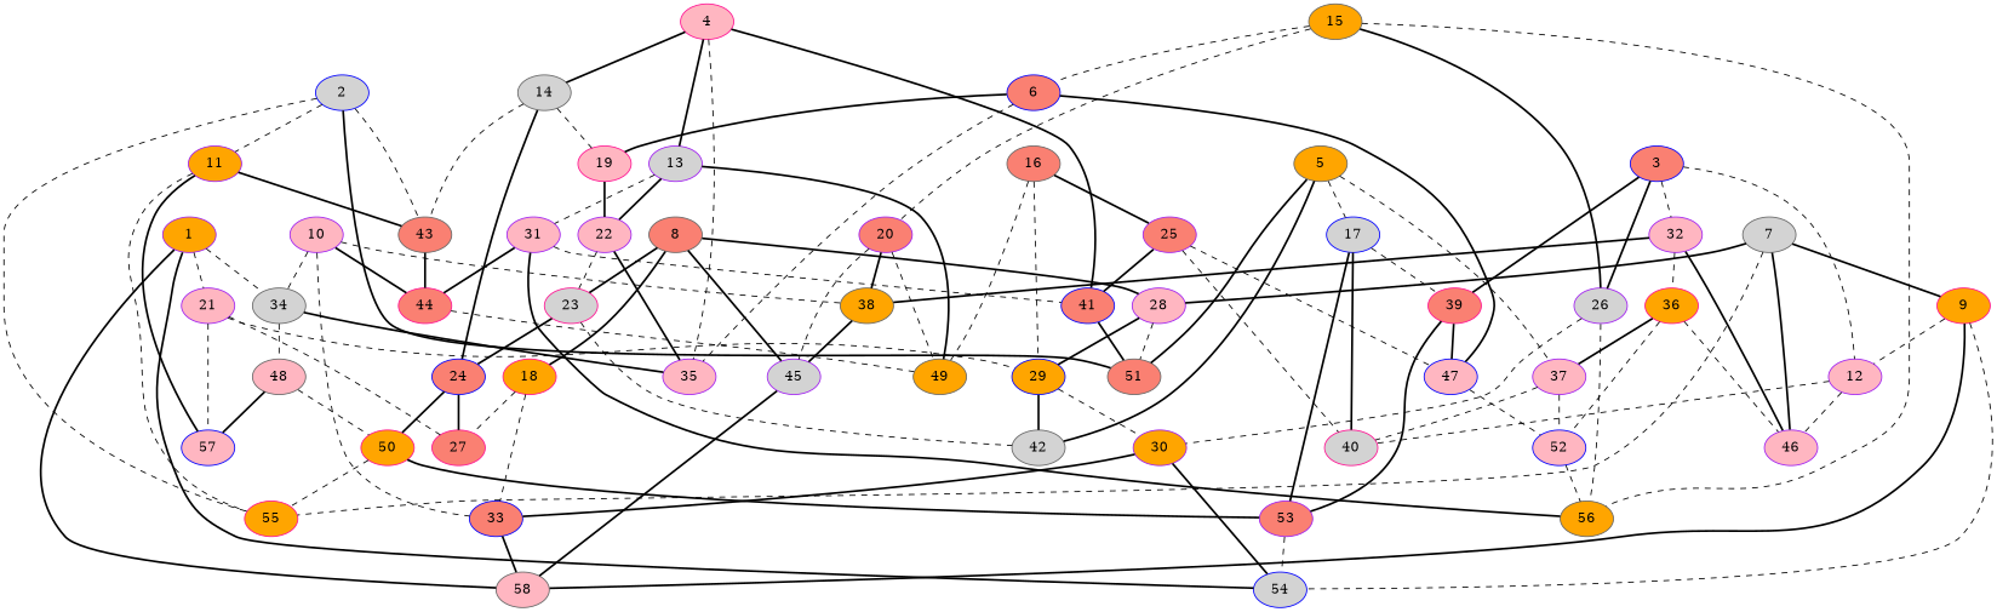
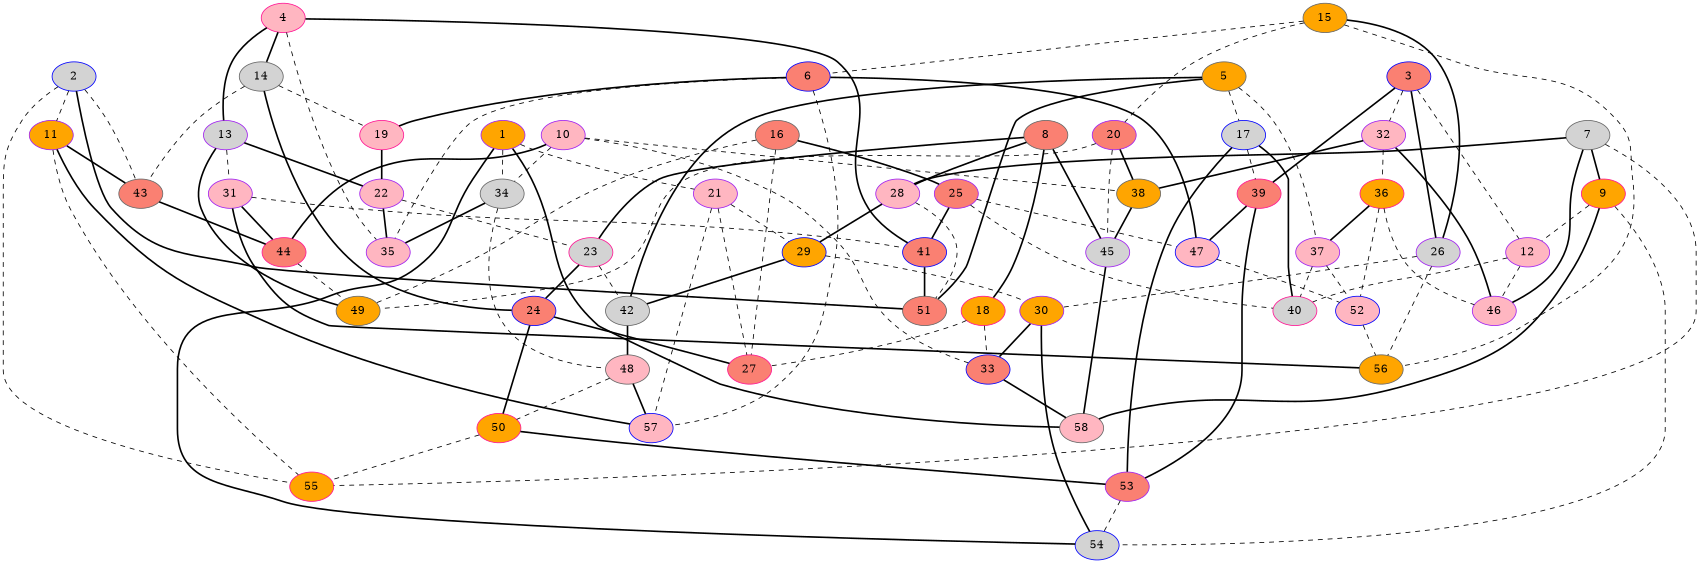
  graph {
    node [color=purple fillcolor=lightpink style=filled]
    edge [style=dashed]
    1 [fillcolor=orange]
    21
    34 [color=gray40 fillcolor=lightgrey]
    54 [color=blue fillcolor=lightgrey]
    58 [color=gray40]
    57 [color=blue]
    27 [color=deeppink fillcolor=salmon]
    29 [color=blue fillcolor=orange]
    35
    48 [color=gray40]
    2 [color=blue fillcolor=lightgrey]
    11 [fillcolor=orange]
    43 [color=gray40 fillcolor=salmon]
    51 [color=gray40 fillcolor=salmon]
    55 [color=deeppink fillcolor=orange]
    44 [color=deeppink fillcolor=salmon]
    3 [color=blue fillcolor=salmon]
    12
    26 [fillcolor=lightgrey]
    32
    39 [color=deeppink fillcolor=salmon]
    46
    40 [color=deeppink fillcolor=lightgrey]
    56 [color=gray40 fillcolor=orange]
    30 [fillcolor=orange]
    38 [color=gray40 fillcolor=orange]
    36 [color=deeppink fillcolor=orange]
    47 [color=blue]
    53 [fillcolor=salmon]
    4 [color=deeppink]
    13 [fillcolor=lightgrey]
    14 [color=gray40 fillcolor=lightgrey]
    41 [color=blue fillcolor=salmon]
    22
    31
    49 [color=gray40 fillcolor=orange]
    19 [color=deeppink]
    24 [color=blue fillcolor=salmon]
    5 [color=gray40 fillcolor=orange]
    17 [color=blue fillcolor=lightgrey]
    37
    42 [color=gray40 fillcolor=lightgrey]
    52 [color=blue]
    6 [color=blue fillcolor=salmon]
    7 [color=gray40 fillcolor=lightgrey]
    9 [color=deeppink fillcolor=orange]
    28
    8 [color=gray40 fillcolor=salmon]
    18 [color=deeppink fillcolor=orange]
    23 [color=deeppink fillcolor=lightgrey]
    45 [fillcolor=lightgrey]
    33 [color=blue fillcolor=salmon]
    10
    50 [color=deeppink fillcolor=orange]
    15 [color=gray40 fillcolor=orange]
    20 [fillcolor=salmon]
    16 [color=gray40 fillcolor=salmon]
    25 [fillcolor=salmon]
    1 -- 21
    1 -- 34
    1 -- 54 [style=bold]
    1 -- 58 [style=bold]
    21 -- 57
    21 -- 27
    21 -- 29
    34 -- 35 [style=bold]
    34 -- 48
    29 -- 30
    29 -- 42 [style=bold]
    48 -- 57 [style=bold]
    48 -- 50
    2 -- 11
    2 -- 43
    2 -- 51 [style=bold]
    2 -- 55
    11 -- 57 [style=bold]
    11 -- 43 [style=bold]
    11 -- 55
    43 -- 44 [style=bold]
    44 -- 49
    3 -- 12
    3 -- 26 [style=bold]
    3 -- 32
    3 -- 39 [style=bold]
    12 -- 46
    12 -- 40
    26 -- 56
    26 -- 30
    32 -- 46 [style=bold]
    32 -- 38 [style=bold]
    32 -- 36
    39 -- 47 [style=bold]
    39 -- 53 [style=bold]
    30 -- 54 [style=bold]
    30 -- 33 [style=bold]
    38 -- 45 [style=bold]
    36 -- 46
    36 -- 37 [style=bold]
    36 -- 52
    47 -- 52
    53 -- 54
    4 -- 35
    4 -- 13 [style=bold]
    4 -- 14 [style=bold]
    4 -- 41 [style=bold]
    13 -- 22 [style=bold]
    13 -- 31
    13 -- 49 [style=bold]
    14 -- 43
    14 -- 19
    14 -- 24 [style=bold]
    41 -- 51 [style=bold]
    22 -- 35 [style=bold]
    22 -- 23
    31 -- 44 [style=bold]
    31 -- 56 [style=bold]
    31 -- 41
    19 -- 22 [style=bold]
    24 -- 27 [style=bold]
    24 -- 50 [style=bold]
    5 -- 51 [style=bold]
    5 -- 17
    5 -- 37
    5 -- 42 [style=bold]
    17 -- 39
    17 -- 40 [style=bold]
    17 -- 53 [style=bold]
    37 -- 40
    37 -- 52
+   42 -- 48 [style=bold]
    52 -- 56
+   6 -- 57
    6 -- 35
    6 -- 47 [style=bold]
    6 -- 19 [style=bold]
    7 -- 55
    7 -- 46 [style=bold]
    7 -- 9 [style=bold]
    7 -- 28 [style=bold]
    9 -- 54
    9 -- 58 [style=bold]
    9 -- 12
    28 -- 29 [style=bold]
    28 -- 51
    8 -- 28 [style=bold]
    8 -- 18 [style=bold]
    8 -- 23 [style=bold]
    8 -- 45 [style=bold]
    18 -- 27
    18 -- 33
    23 -- 24 [style=bold]
    23 -- 42
    45 -- 58 [style=bold]
    33 -- 58 [style=bold]
    10 -- 34
    10 -- 44 [style=bold]
    10 -- 38
    10 -- 33
    50 -- 55
    50 -- 53 [style=bold]
    15 -- 26 [style=bold]
    15 -- 56
    15 -- 6
    15 -- 20
    20 -- 38 [style=bold]
    20 -- 49
    20 -- 45
-   16 -- 29
+   16 -- 27
    16 -- 49
    16 -- 25 [style=bold]
    25 -- 40
    25 -- 47
    25 -- 41 [style=bold]
  }
